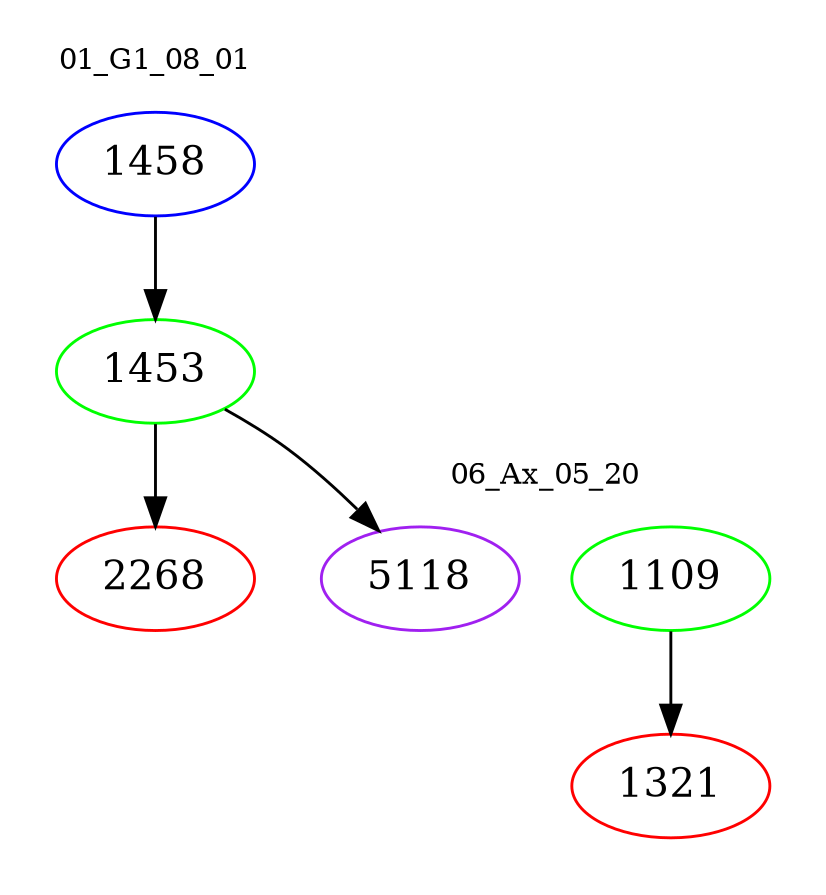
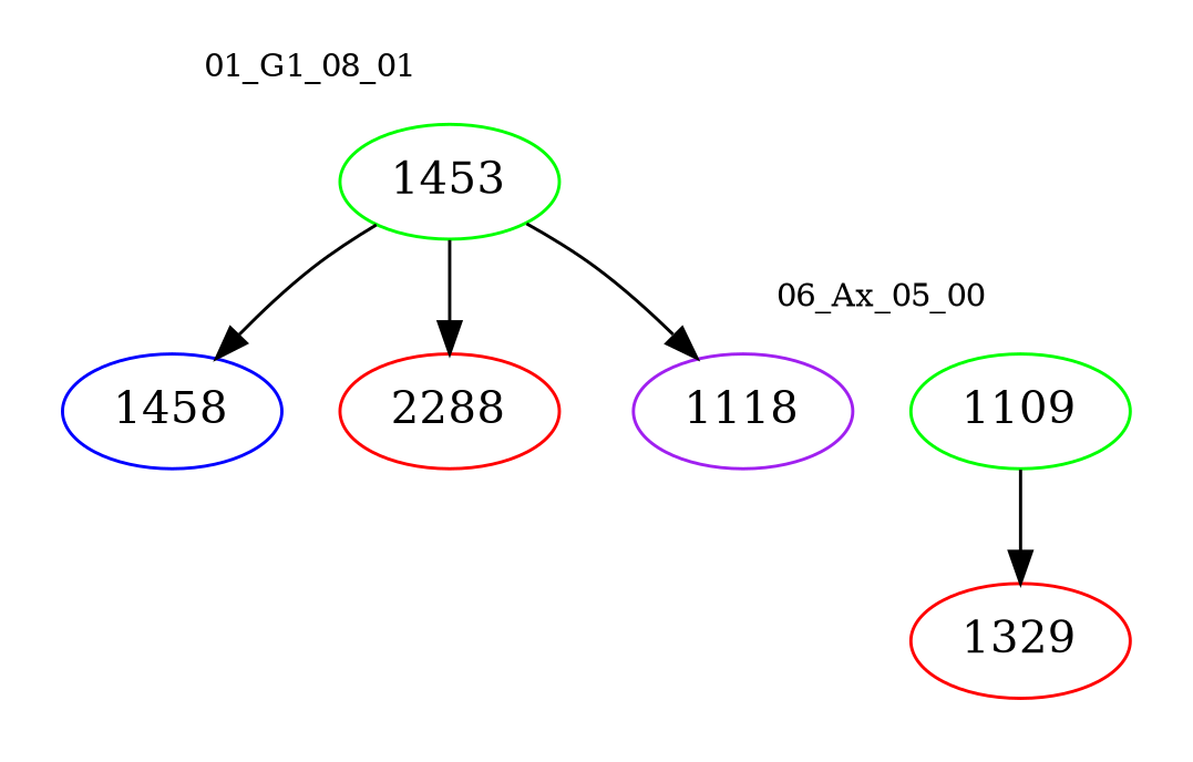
  digraph {
    node [color=green]
    edge [color=black]
    n1 [label=1109]
-   n2 [color=purple label=5118]
-   n3 [color=red label=1321]
+   n2 [color=purple label=1118]
+   n3 [color=red label=1329]
    n4 [label=1453]
    n5 [color=blue label=1458]
-   n6 [color=red label=2268]
+   n6 [color=red label=2288]
    subgraph cluster_1 {
      color=white
      fontsize=10
-     label="06_Ax_05_20"
+     label="06_Ax_05_00"
      n1
      n2
      n3
    }
    subgraph cluster_2 {
      color=white
      fontsize=10
      label="01_G1_08_01"
      n4
      n5
      n6
    }
    n1 -> n3
    n4 -> n2
-   n5 -> n4
+   n4 -> n5
    n4 -> n6
  }
